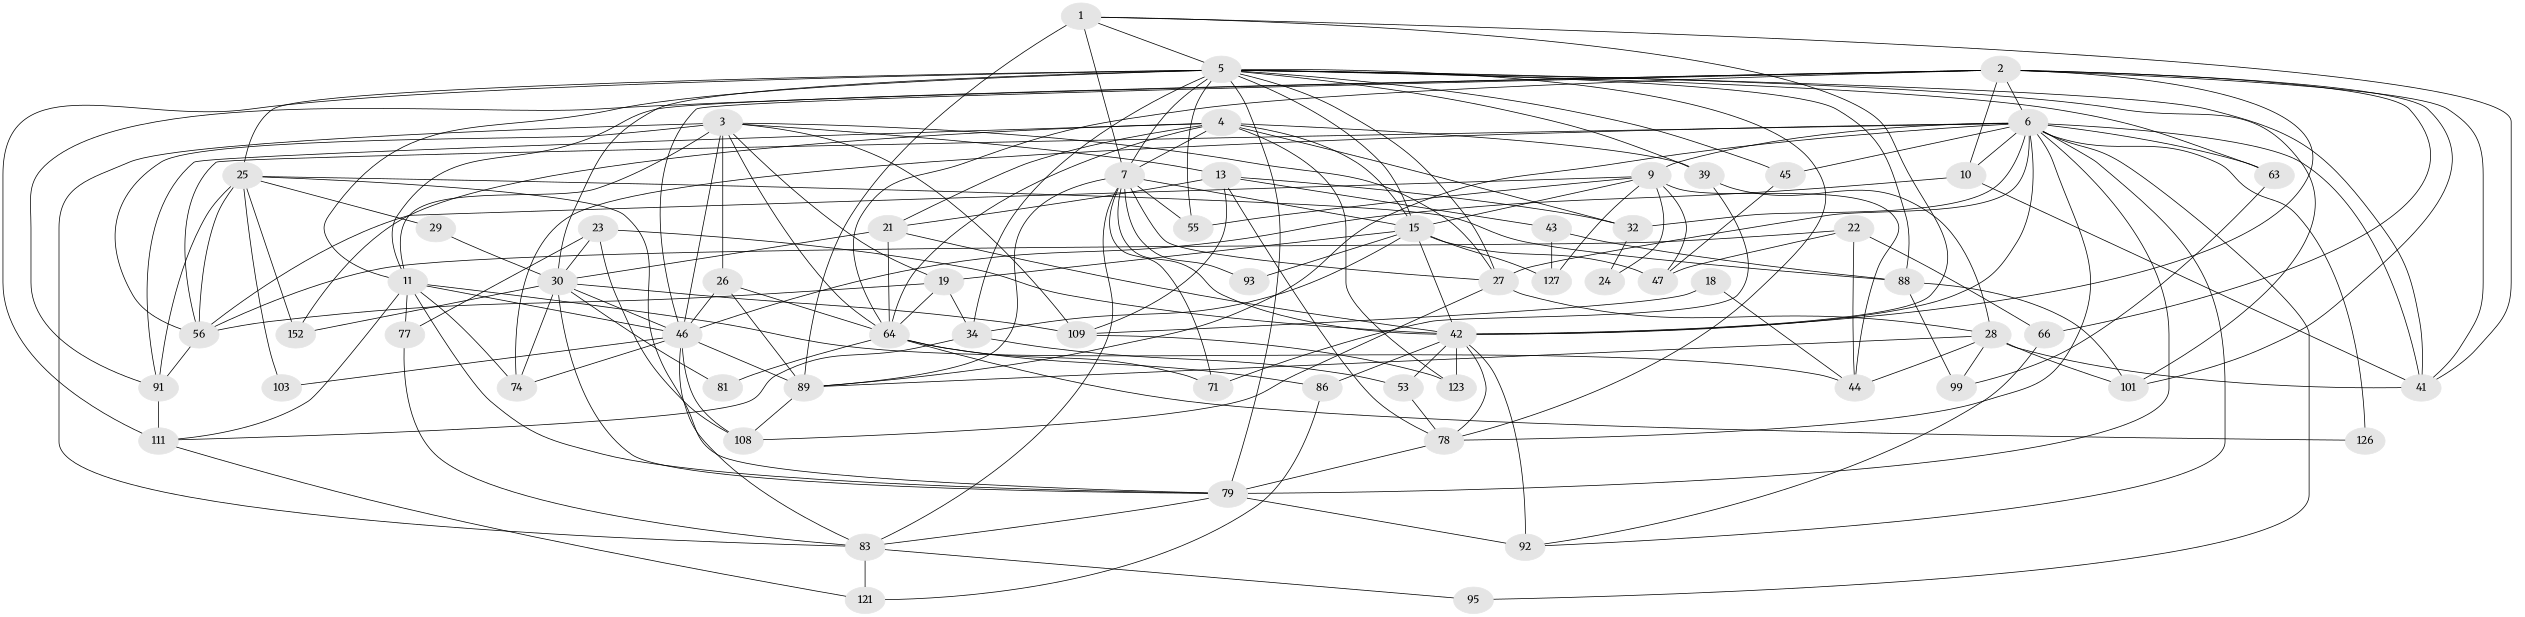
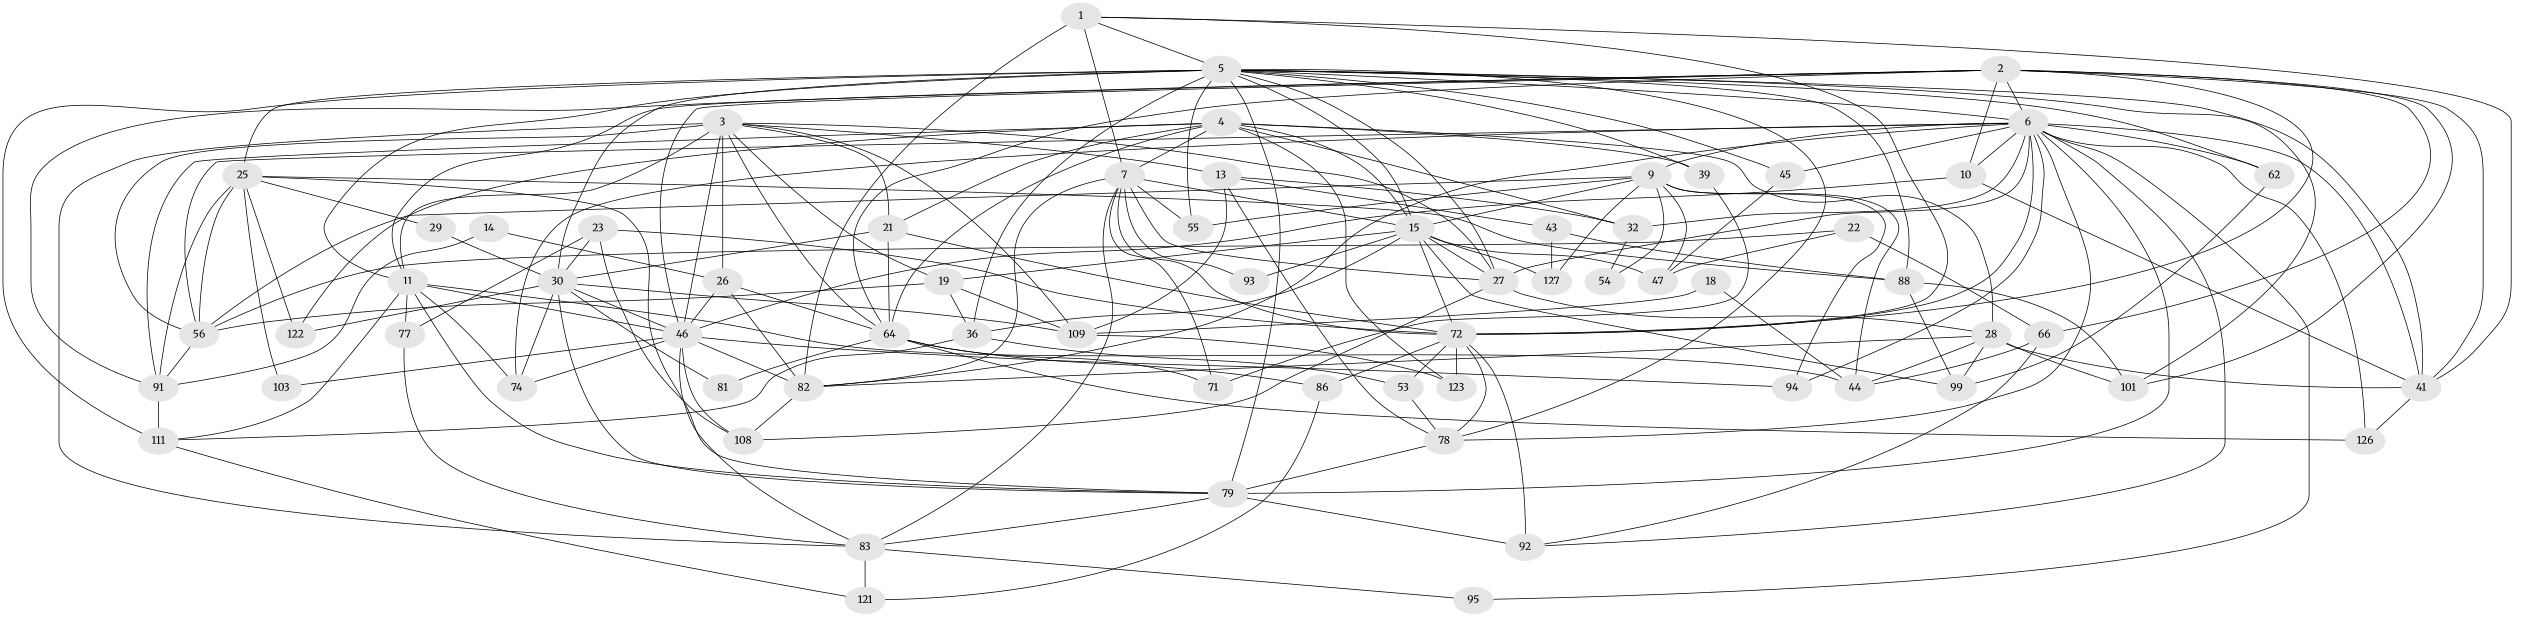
  graph {
    fontname=Merriweather
    node [color=gray90 fontname=Merriweather style=filled]
    edge [fontname=Merriweather]
    1 [super="+38+36"]
    5 [super="+50+31+72+12"]
    7 [super="+40"]
    41 [super="+117+73"]
-   42 [super="+52+107"]
-   82 [super="+85" label=89]
+   42 [super="+52+107" label=72]
+   82 [super="+85"]
    6 [super="+61+8+16"]
    11 [super="+69"]
    101
    27
    15 [super="+17"]
    39
    25 [super="+37"]
    30 [super="+100+115"]
-   34
+   34 [label=36]
    45
    55
-   62 [label=63]
+   62
    78 [super="+96"]
    79 [super="+80"]
    88 [super="+133"]
    111 [super="+124"]
    83 [super="+113"]
    71
    93
    126
    123
    92 [super="+119"]
    53
    86
    108
    2 [super="+58"]
    10
    46 [super="+114+49+120"]
    64 [super="+89"]
    66
    91
    56 [super="+87"]
    32 [super="+129"]
    9 [super="+35"]
    74
+   94
    95
    44
    77
    103
    81
    3 [super="+24"]
    13 [super="+59"]
    19 [super="+65"]
    26 [super="+68+116"]
    109 [super="+118"]
    21
    43
    28 [super="+48+51"]
    121
    4 [super="+84+20+63"]
-   122 [label=152]
+   122
    47
    127
    99
-   54 [label=24]
+   54
    29
+   14
    18
    22
    23 [super="+112"]
    1 -- 5
    1 -- 7 [weight=2]
    1 -- 41
    1 -- 42
    1 -- 82
    5 -- 41
-   5 -- 7
+   5 -- 6
    5 -- 11 [weight=2]
    5 -- 101
    5 -- 27
    5 -- 15
    5 -- 39
    5 -- 25 [weight=2]
    5 -- 30 [weight=2]
    5 -- 34
    5 -- 45
    5 -- 55
    5 -- 62
    5 -- 78
    5 -- 79
    5 -- 88
    5 -- 111
    7 -- 42
    7 -- 82
    7 -- 27
    7 -- 15 [weight=2]
    7 -- 55
    7 -- 83
    7 -- 71
    7 -- 93
+   41 -- 126
    42 -- 78
    42 -- 123 [weight=2]
    42 -- 92 [weight=2]
    42 -- 53
    42 -- 86
    82 -- 108
    6 -- 41
    6 -- 42
    6 -- 82
    6 -- 27
    6 -- 45 [weight=2]
    6 -- 62
    6 -- 78
    6 -- 79
    6 -- 126
    6 -- 92
    6 -- 10
    6 -- 56
    6 -- 32
    6 -- 9
    6 -- 74
+   6 -- 94
    6 -- 95
    11 -- 79
    11 -- 111
    11 -- 46 [weight=2]
    11 -- 74
    11 -- 44
    11 -- 77
    27 -- 108
    27 -- 28
    15 -- 42
+   15 -- 27
    15 -- 34
    15 -- 93
    15 -- 19
    15 -- 47
    15 -- 127
+   15 -- 99
    39 -- 71
    25 -- 79
    25 -- 88
    25 -- 91
    25 -- 56
    25 -- 103
    25 -- 122
    25 -- 29
    30 -- 79
    30 -- 46
    30 -- 74
    30 -- 81
    30 -- 109
    30 -- 122
    34 -- 111
    34 -- 53
    45 -- 47
    62 -- 99
    78 -- 79
    79 -- 83
    79 -- 92
    88 -- 101
    88 -- 99
    111 -- 121
    83 -- 95
    83 -- 121
    53 -- 78
    86 -- 121
    2 -- 41
    2 -- 42
    2 -- 6
    2 -- 11
    2 -- 101
    2 -- 10
    2 -- 46
    2 -- 64
    2 -- 66
    2 -- 91
    10 -- 41
    10 -- 46
    46 -- 82
    46 -- 83
    46 -- 108
    46 -- 74 [weight=2]
+   46 -- 94
    46 -- 103
    64 -- 71
    64 -- 126
    64 -- 86
    64 -- 81
    66 -- 92
    91 -- 111
    56 -- 91
    32 -- 54
    9 -- 15
    9 -- 55
    9 -- 56
+   9 -- 94
    9 -- 44
    9 -- 47
    9 -- 127
    9 -- 54
    77 -- 83
    3 -- 11
    3 -- 27
    3 -- 83
    3 -- 46 [weight=2]
    3 -- 64
    3 -- 56 [weight=2]
    3 -- 13
    3 -- 19
    3 -- 26
    3 -- 109
    13 -- 78
    13 -- 32
    13 -- 109
-   13 -- 21
+   3 -- 21
    13 -- 43
    19 -- 34
    19 -- 56
-   19 -- 64
+   19 -- 109
    26 -- 82
    26 -- 46
    26 -- 64
    109 -- 123
    21 -- 42
    21 -- 30
    21 -- 64
    43 -- 88
    43 -- 127
    28 -- 41
    28 -- 82
    28 -- 101
    28 -- 44
    28 -- 99
    4 -- 7
    4 -- 15
    4 -- 39
    4 -- 123
    4 -- 64
    4 -- 91
    4 -- 32
    4 -- 21
-   39 -- 28
+   4 -- 28
    4 -- 122
    29 -- 30
+   14 -- 91
+   14 -- 26
    18 -- 44
    18 -- 109
    22 -- 66
    22 -- 56
-   22 -- 44
+   66 -- 44
    22 -- 47
    23 -- 42
    23 -- 30
    23 -- 108
    23 -- 77
  }
